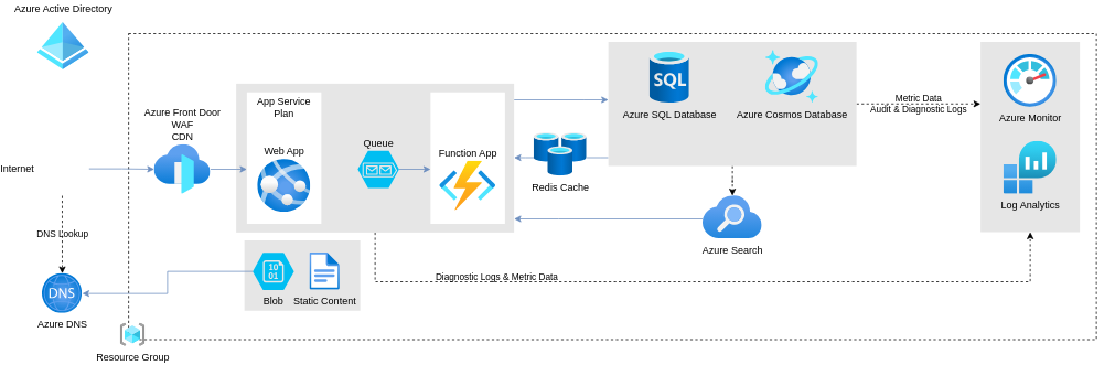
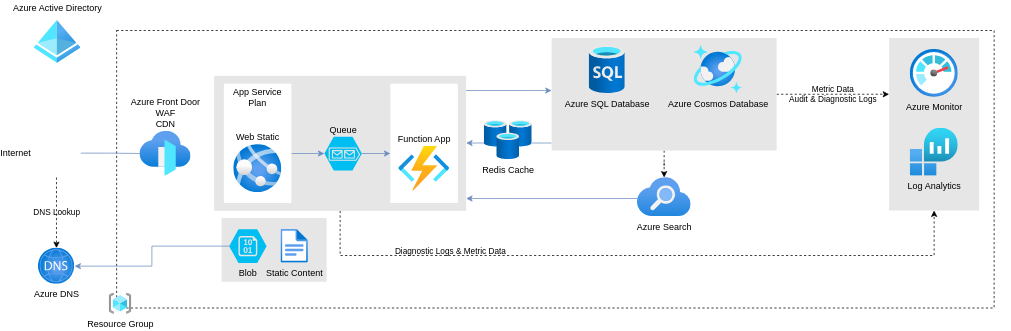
  <mxCell id="0" />
  <mxCell id="1" parent="0" />
  <mxCell id="2" value="" style="rounded=0;whiteSpace=wrap;html=1;fillColor=none;dashed=1;labelBackgroundColor=none;" parent="1" vertex="1"><mxGeometry x="133" y="40" width="1170" height="370" as="geometry" /></mxCell>
  <mxCell id="3" style="edgeStyle=orthogonalEdgeStyle;rounded=0;orthogonalLoop=1;jettySize=auto;html=1;dashed=1;labelBackgroundColor=none;" parent="1" source="40" target="24" edge="1"><mxGeometry relative="1" as="geometry" /></mxCell>
  <mxCell id="4" style="edgeStyle=orthogonalEdgeStyle;rounded=0;orthogonalLoop=1;jettySize=auto;html=1;endArrow=none;endFill=0;fillColor=#dae8fc;strokeColor=#6c8ebf;labelBackgroundColor=none;" parent="1" source="40" target="26" edge="1"><mxGeometry relative="1" as="geometry"><Array as="points"><mxPoint x="703" y="190" /><mxPoint x="703" y="190" /></Array></mxGeometry></mxCell>
  <mxCell id="5" value="Metric Data&lt;br&gt;Audit &amp;amp; Diagnostic Logs" style="edgeStyle=orthogonalEdgeStyle;rounded=0;orthogonalLoop=1;jettySize=auto;html=1;labelBackgroundColor=none;dashed=1;" parent="1" source="40" target="36" edge="1"><mxGeometry relative="1" as="geometry"><Array as="points"><mxPoint x="1083" y="125" /><mxPoint x="1083" y="125" /></Array></mxGeometry></mxCell>
  <mxCell id="6" style="edgeStyle=orthogonalEdgeStyle;rounded=0;orthogonalLoop=1;jettySize=auto;html=1;fillColor=#dae8fc;strokeColor=#6c8ebf;labelBackgroundColor=none;" parent="1" source="9" target="40" edge="1"><mxGeometry relative="1" as="geometry"><Array as="points"><mxPoint x="683" y="120" /><mxPoint x="683" y="120" /></Array></mxGeometry></mxCell>
  <mxCell id="7" style="edgeStyle=orthogonalEdgeStyle;rounded=0;orthogonalLoop=1;jettySize=auto;html=1;dashed=1;labelBackgroundColor=none;entryX=0.5;entryY=1;entryDx=0;entryDy=0;" parent="1" source="9" target="36" edge="1"><mxGeometry relative="1" as="geometry"><mxPoint x="1223" y="300" as="targetPoint" /><Array as="points"><mxPoint x="431" y="340" /><mxPoint x="1223" y="340" /></Array></mxGeometry></mxCell>
  <mxCell id="8" value="Diagnostic Logs &amp;amp; Metric Data" style="edgeLabel;html=1;align=center;verticalAlign=middle;resizable=0;points=[];labelBackgroundColor=none;" parent="7" vertex="1" connectable="0"><mxGeometry x="-0.561" relative="1" as="geometry"><mxPoint x="6" y="-7" as="offset" /></mxGeometry></mxCell>
  <mxCell id="9" value="" style="rounded=0;whiteSpace=wrap;html=1;dashed=1;labelBackgroundColor=none;fillColor=#E6E6E6;strokeColor=none;" parent="1" vertex="1"><mxGeometry x="263" y="100.5" width="336" height="180" as="geometry" /></mxCell>
  <mxCell id="10" value="" style="rounded=0;whiteSpace=wrap;html=1;dashed=1;fillColor=#E6E6E6;strokeColor=none;labelBackgroundColor=none;" parent="1" vertex="1"><mxGeometry x="273" y="290" width="140" height="85" as="geometry" /></mxCell>
  <mxCell id="11" value="Azure Active Directory" style="aspect=fixed;html=1;points=[];align=center;image;fontSize=12;image=img/lib/azure2/identity/Azure_Active_Directory.svg;fontFamily=Helvetica;fontColor=default;strokeColor=none;fillColor=#00BEF2;labelPosition=center;verticalLabelPosition=top;verticalAlign=bottom;labelBackgroundColor=none;" parent="1" vertex="1"><mxGeometry x="22.75" y="20" width="62.5" height="70" as="geometry" /></mxCell>
  <mxCell id="12" value="DNS Lookup" style="edgeStyle=orthogonalEdgeStyle;rounded=0;orthogonalLoop=1;jettySize=auto;html=1;dashed=1;labelBackgroundColor=none;" parent="1" source="14" target="15" edge="1"><mxGeometry relative="1" as="geometry" /></mxCell>
- <mxCell id="13" style="edgeStyle=orthogonalEdgeStyle;rounded=0;orthogonalLoop=1;jettySize=auto;html=1;fillColor=#dae8fc;strokeColor=#6c8ebf;labelBackgroundColor=none;" parent="1" source="14" target="17" edge="1"><mxGeometry relative="1" as="geometry" /></mxCell>
+ <mxCell id="13" style="edgeStyle=orthogonalEdgeStyle;rounded=0;orthogonalLoop=1;jettySize=auto;html=1;fillColor=#dae8fc;strokeColor=#6c8ebf;labelBackgroundColor=none;endArrow=none;" parent="1" source="14" target="17" edge="1"><mxGeometry relative="1" as="geometry" /></mxCell>
  <mxCell id="14" value="Internet" style="shape=image;html=1;verticalAlign=middle;verticalLabelPosition=middle;labelBackgroundColor=none;imageAspect=0;aspect=fixed;image=https://cdn4.iconfinder.com/data/icons/for-your-interface-free-samples/128/Globe-128.png;labelPosition=left;align=right;" parent="1" vertex="1"><mxGeometry x="20.25" y="171" width="65" height="65" as="geometry" /></mxCell>
  <mxCell id="15" value="Azure DNS" style="aspect=fixed;html=1;points=[];align=center;image;fontSize=12;image=img/lib/azure2/networking/DNS_Zones.svg;labelBackgroundColor=none;" parent="1" vertex="1"><mxGeometry x="28.63" y="330" width="48.25" height="48.25" as="geometry" /></mxCell>
- <mxCell id="16" style="edgeStyle=orthogonalEdgeStyle;rounded=0;orthogonalLoop=1;jettySize=auto;html=1;fillColor=#dae8fc;strokeColor=#6c8ebf;labelBackgroundColor=none;" parent="1" source="17" target="33" edge="1"><mxGeometry relative="1" as="geometry"><Array as="points"><mxPoint x="263" y="204" /><mxPoint x="263" y="204" /></Array></mxGeometry></mxCell>
  <mxCell id="17" value="Azure Front Door&lt;br&gt;WAF&lt;br&gt;CDN" style="aspect=fixed;html=1;points=[];align=center;image;fontSize=12;image=img/lib/azure2/networking/Front_Doors.svg;labelPosition=center;verticalLabelPosition=top;verticalAlign=bottom;labelBackgroundColor=none;" parent="1" vertex="1"><mxGeometry x="164" y="174" width="68" height="60" as="geometry" /></mxCell>
+ <mxCell id="18" style="edgeStyle=orthogonalEdgeStyle;rounded=0;orthogonalLoop=1;jettySize=auto;html=1;fillColor=#dae8fc;strokeColor=#6c8ebf;labelBackgroundColor=none;" parent="1" source="33" target="20" edge="1"><mxGeometry relative="1" as="geometry"><Array as="points"><mxPoint x="383" y="204" /><mxPoint x="383" y="204" /></Array></mxGeometry></mxCell>
  <mxCell id="19" style="edgeStyle=orthogonalEdgeStyle;rounded=0;orthogonalLoop=1;jettySize=auto;html=1;fillColor=#dae8fc;strokeColor=#6c8ebf;labelBackgroundColor=none;" parent="1" source="20" target="30" edge="1"><mxGeometry relative="1" as="geometry"><Array as="points"><mxPoint x="493" y="204" /><mxPoint x="493" y="204" /></Array></mxGeometry></mxCell>
  <mxCell id="20" value="Queue" style="verticalLabelPosition=top;html=1;verticalAlign=bottom;align=center;strokeColor=none;fillColor=#00BEF2;shape=mxgraph.azure.storage_queue;labelPosition=center;labelBackgroundColor=none;" parent="1" vertex="1"><mxGeometry x="410" y="181.5" width="50" height="45" as="geometry" /></mxCell>
  <mxCell id="21" style="edgeStyle=orthogonalEdgeStyle;rounded=0;orthogonalLoop=1;jettySize=auto;html=1;fillColor=#dae8fc;strokeColor=#6c8ebf;labelBackgroundColor=none;" parent="1" source="22" target="15" edge="1"><mxGeometry relative="1" as="geometry" /></mxCell>
  <mxCell id="22" value="Blob" style="verticalLabelPosition=bottom;html=1;verticalAlign=top;align=center;strokeColor=none;fillColor=#00BEF2;shape=mxgraph.azure.storage_blob;labelBackgroundColor=none;" parent="1" vertex="1"><mxGeometry x="283" y="305" width="50" height="45" as="geometry" /></mxCell>
  <mxCell id="23" style="edgeStyle=orthogonalEdgeStyle;rounded=0;orthogonalLoop=1;jettySize=auto;html=1;fillColor=#dae8fc;strokeColor=#6c8ebf;labelBackgroundColor=none;" parent="1" source="24" target="9" edge="1"><mxGeometry relative="1" as="geometry"><Array as="points"><mxPoint x="653" y="264" /><mxPoint x="653" y="264" /></Array></mxGeometry></mxCell>
  <mxCell id="24" value="Azure Search" style="aspect=fixed;html=1;points=[];align=center;image;fontSize=12;image=img/lib/azure2/app_services/Search_Services.svg;labelBackgroundColor=none;" parent="1" vertex="1"><mxGeometry x="827" y="236" width="72" height="52" as="geometry" /></mxCell>
  <mxCell id="25" style="rounded=0;orthogonalLoop=1;jettySize=auto;html=1;edgeStyle=orthogonalEdgeStyle;fillColor=#dae8fc;strokeColor=#6c8ebf;labelBackgroundColor=none;" parent="1" source="26" target="9" edge="1"><mxGeometry relative="1" as="geometry"><Array as="points"><mxPoint x="613" y="190" /><mxPoint x="613" y="190" /></Array></mxGeometry></mxCell>
  <mxCell id="26" value="Redis Cache" style="aspect=fixed;html=1;points=[];align=center;image;fontSize=12;image=img/lib/azure2/databases/Cache_Redis.svg;labelBackgroundColor=none;" parent="1" vertex="1"><mxGeometry x="623" y="160" width="64" height="52" as="geometry" /></mxCell>
  <mxCell id="27" value="Static Content" style="aspect=fixed;html=1;points=[];align=center;image;fontSize=12;image=img/lib/azure2/general/File.svg;labelBackgroundColor=none;" parent="1" vertex="1"><mxGeometry x="352" y="305" width="36.51" height="45" as="geometry" /></mxCell>
  <mxCell id="28" value="Resource Group" style="aspect=fixed;html=1;points=[];align=center;image;fontSize=12;image=img/lib/azure2/general/Resource_Groups.svg;dashed=1;fillColor=none;labelBackgroundColor=none;" parent="1" vertex="1"><mxGeometry x="123" y="390" width="30" height="28.24" as="geometry" /></mxCell>
  <mxCell id="29" value="" style="group;labelBackgroundColor=none;strokeColor=none;" parent="1" vertex="1" connectable="0"><mxGeometry x="498" y="111" width="90" height="159" as="geometry" /></mxCell>
  <mxCell id="30" value="" style="rounded=0;whiteSpace=wrap;html=1;dashed=1;labelBackgroundColor=none;fillColor=#FFFFFF;labelPosition=center;verticalLabelPosition=top;align=center;verticalAlign=bottom;spacingTop=0;spacingBottom=-35;strokeColor=none;" parent="29" vertex="1"><mxGeometry width="90" height="159" as="geometry" /></mxCell>
  <mxCell id="31" value="Function App" style="aspect=fixed;html=1;points=[];align=center;image;fontSize=12;image=img/lib/azure2/compute/Function_Apps.svg;labelPosition=center;verticalLabelPosition=top;verticalAlign=bottom;labelBackgroundColor=none;" parent="29" vertex="1"><mxGeometry x="11" y="83" width="68" height="60" as="geometry" /></mxCell>
  <mxCell id="32" value="" style="group;labelBackgroundColor=none;strokeColor=none;" parent="1" vertex="1" connectable="0"><mxGeometry x="276" y="111" width="90" height="159" as="geometry" /></mxCell>
  <mxCell id="33" value="App Service Plan" style="rounded=0;whiteSpace=wrap;html=1;dashed=1;labelBackgroundColor=none;fillColor=#FFFFFF;labelPosition=center;verticalLabelPosition=top;align=center;verticalAlign=bottom;spacingTop=0;spacingBottom=-35;strokeColor=none;" parent="32" vertex="1"><mxGeometry width="90" height="159" as="geometry" /></mxCell>
- <mxCell id="34" value="Web App" style="aspect=fixed;html=1;points=[];align=center;image;fontSize=12;image=img/lib/azure2/compute/App_Services.svg;labelPosition=center;verticalLabelPosition=top;verticalAlign=bottom;labelBackgroundColor=none;" parent="32" vertex="1"><mxGeometry x="13" y="81" width="64" height="64" as="geometry" /></mxCell>
+ <mxCell id="34" value="Web Static" style="aspect=fixed;html=1;points=[];align=center;image;fontSize=12;image=img/lib/azure2/compute/App_Services.svg;labelPosition=center;verticalLabelPosition=top;verticalAlign=bottom;labelBackgroundColor=none;" parent="32" vertex="1"><mxGeometry x="13" y="81" width="64" height="64" as="geometry" /></mxCell>
  <mxCell id="35" value="" style="group;labelBackgroundColor=none;strokeColor=none;" parent="1" vertex="1" connectable="0"><mxGeometry x="1163" y="50" width="120" height="230" as="geometry" /></mxCell>
  <mxCell id="36" value="" style="rounded=0;whiteSpace=wrap;html=1;dashed=1;labelBackgroundColor=none;fillColor=#E6E6E6;strokeColor=none;" parent="35" vertex="1"><mxGeometry width="120" height="230" as="geometry" /></mxCell>
  <mxCell id="37" value="Azure Monitor" style="aspect=fixed;html=1;points=[];align=center;image;fontSize=12;image=img/lib/azure2/management_governance/Monitor.svg;dashed=1;labelBackgroundColor=none;fillColor=#FFFFFF;" parent="35" vertex="1"><mxGeometry x="28" y="15" width="64" height="64" as="geometry" /></mxCell>
  <mxCell id="38" value="Log Analytics" style="aspect=fixed;html=1;points=[];align=center;image;fontSize=12;image=img/lib/azure2/analytics/Log_Analytics_Workspaces.svg;dashed=1;labelBackgroundColor=none;fillColor=#FFFFFF;" parent="35" vertex="1"><mxGeometry x="28" y="120" width="64" height="64" as="geometry" /></mxCell>
  <mxCell id="39" value="" style="group;labelBackgroundColor=none;strokeColor=none;" parent="1" vertex="1" connectable="0"><mxGeometry x="713" y="50" width="300" height="150" as="geometry" /></mxCell>
  <mxCell id="40" value="" style="rounded=0;whiteSpace=wrap;html=1;dashed=1;labelBackgroundColor=none;fillColor=#E6E6E6;strokeColor=none;" parent="39" vertex="1"><mxGeometry width="300" height="150" as="geometry" /></mxCell>
  <mxCell id="41" value="Azure SQL Database" style="aspect=fixed;html=1;points=[];align=center;image;fontSize=12;image=img/lib/azure2/databases/SQL_Database.svg;labelBackgroundColor=none;" parent="39" vertex="1"><mxGeometry x="50" y="10" width="48" height="64" as="geometry" /></mxCell>
  <mxCell id="42" value="Azure Cosmos Database" style="aspect=fixed;html=1;points=[];align=center;image;fontSize=12;image=img/lib/azure2/databases/Azure_Cosmos_DB.svg;labelBackgroundColor=none;" parent="39" vertex="1"><mxGeometry x="190" y="10" width="64" height="64" as="geometry" /></mxCell>
